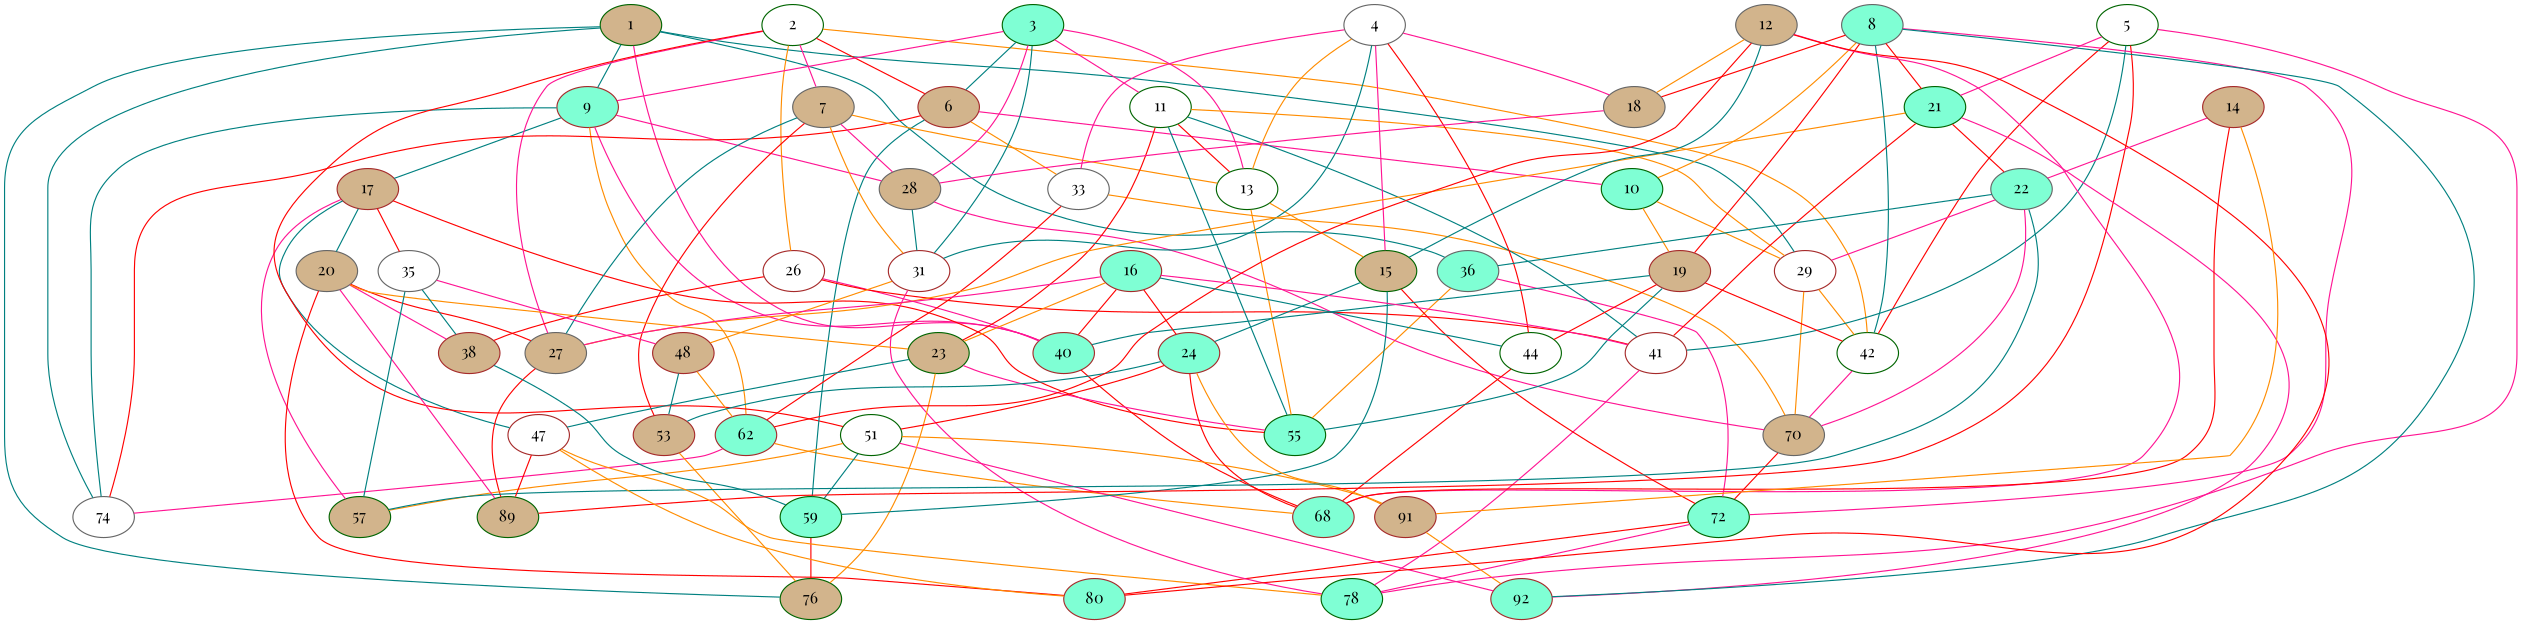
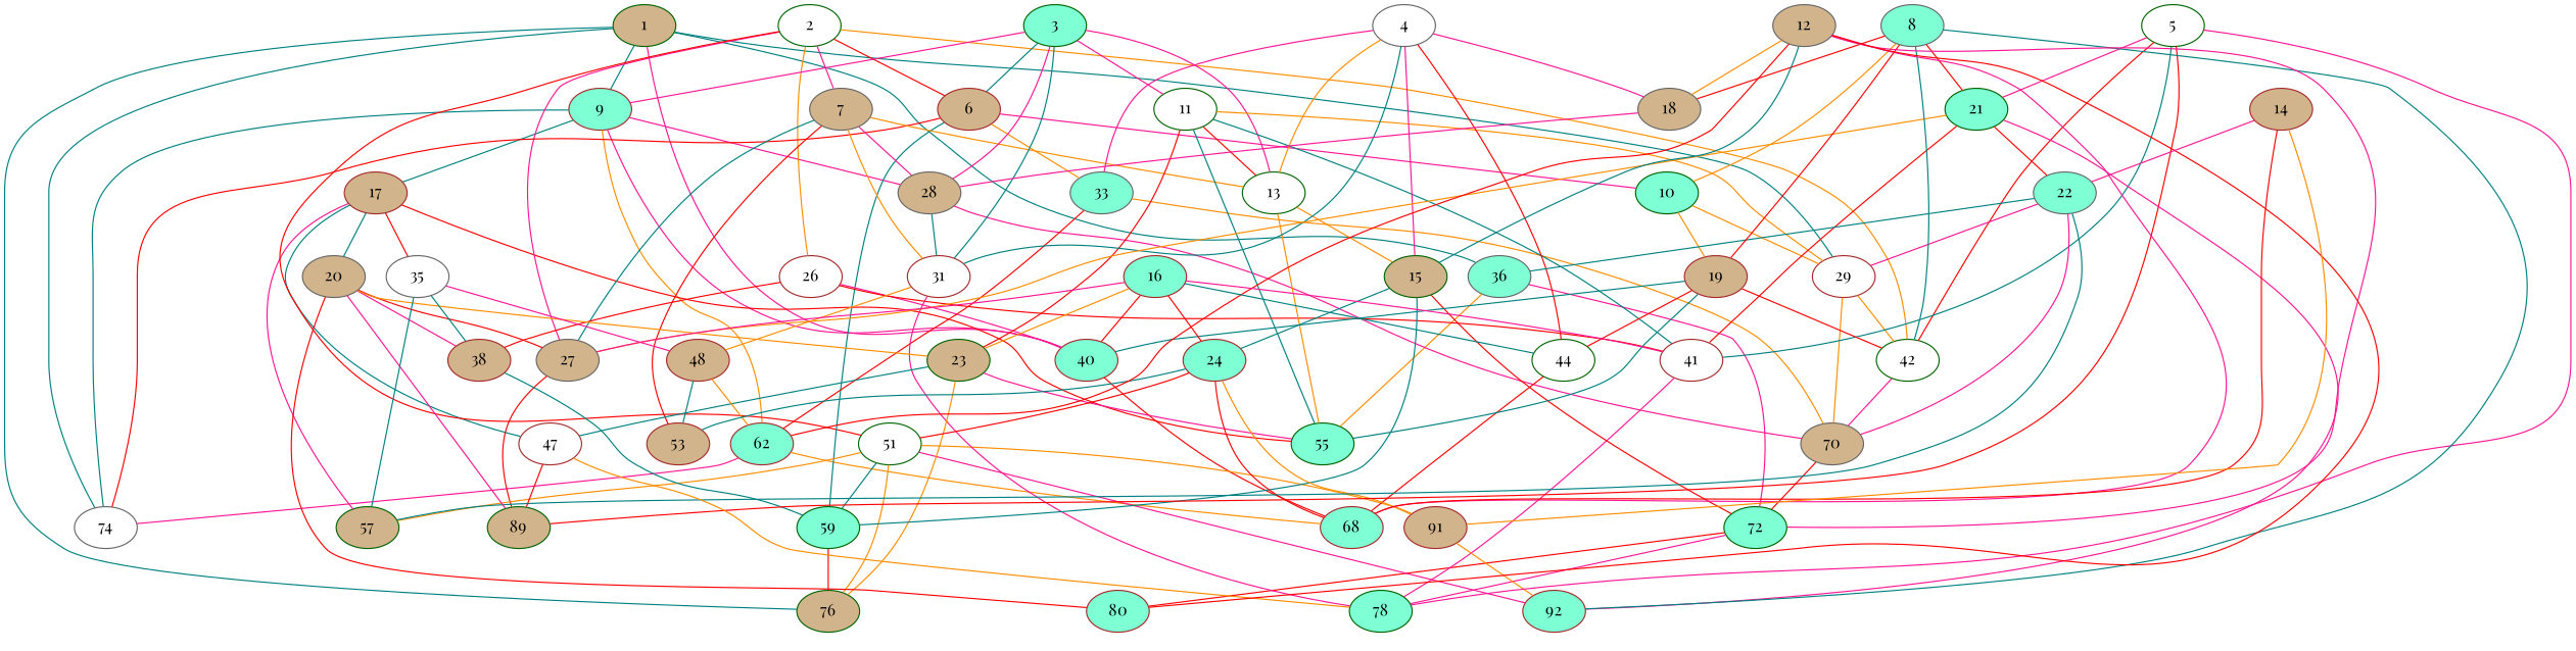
  graph {
    fontname="Playfair Display"
    node [color=brown fillcolor=tan fontname="Playfair Display" style=filled]
    edge [color=deeppink fontname="Playfair Display"]
    1 [color=darkgreen super="+49"]
    9 [fillcolor=aquamarine super="+64"]
    29 [fillcolor=white super="+37"]
    36 [color=gray40 fillcolor=aquamarine]
    40 [fillcolor=aquamarine super="+54"]
    74 [color=gray40 fillcolor=white]
    76 [color=darkgreen]
    28 [color=gray40 super="+81"]
    62 [fillcolor=aquamarine super="+69"]
    17 [super="+46"]
    42 [color=darkgreen fillcolor=white super="+65"]
    70 [color=gray40 super="+88"]
    55 [color=darkgreen fillcolor=aquamarine super="+60"]
    72 [color=darkgreen fillcolor=aquamarine super="+87"]
    68 [fillcolor=aquamarine super="+83"]
    2 [color=darkgreen fillcolor=white super="+67"]
    6 [super="+34"]
    7 [color=gray40 super="+66"]
    26 [fillcolor=white]
    27 [color=gray40 super="+90"]
    51 [color=darkgreen fillcolor=white super="+71"]
-   33 [color=gray40 fillcolor=white]
+   33 [color=gray40 fillcolor=aquamarine]
    10 [color=darkgreen fillcolor=aquamarine]
    59 [color=darkgreen fillcolor=aquamarine super="+77"]
    13 [color=darkgreen fillcolor=white super="+85"]
    31 [fillcolor=white super="+84"]
    53
    41 [fillcolor=white super="+79"]
    38
    89 [color=darkgreen]
    92 [fillcolor=aquamarine]
    91
    57 [color=darkgreen]
    3 [color=darkgreen fillcolor=aquamarine super="+39"]
    11 [color=darkgreen fillcolor=white super="+45"]
    23 [color=darkgreen super="+75"]
    15 [color=darkgreen super="+58"]
    78 [color=darkgreen fillcolor=aquamarine super="+86"]
    48
    4 [color=gray40 fillcolor=white super="+50"]
    18 [color=gray40]
    44 [color=darkgreen fillcolor=white]
    24 [fillcolor=aquamarine super="+43"]
    5 [color=darkgreen fillcolor=white super="+82"]
    21 [color=darkgreen fillcolor=aquamarine super="+25"]
    22 [color=gray40 fillcolor=aquamarine super="+30"]
    19 [super="+63"]
    8 [color=gray40 fillcolor=aquamarine super="+32"]
    20 [color=gray40 super="+61"]
    35 [color=gray40 fillcolor=white]
    47 [fillcolor=white super="+56"]
    12 [color=gray40 super="+73"]
    80 [fillcolor=aquamarine]
    14
    16 [fillcolor=aquamarine super="+52"]
    1 -- 9 [color=teal]
    1 -- 29 [color=teal]
    1 -- 36 [color=teal]
    1 -- 40
    1 -- 74 [color=teal]
    1 -- 76 [color=teal]
    9 -- 40
    9 -- 74 [color=teal]
    9 -- 28
    9 -- 62 [color=darkorange]
    9 -- 17 [color=teal]
    29 -- 42 [color=darkorange]
    29 -- 70 [color=darkorange]
    36 -- 55 [color=darkorange]
    36 -- 72
    40 -- 68 [color=red]
    28 -- 70
    28 -- 31 [color=teal]
    62 -- 74
    62 -- 68 [color=darkorange]
    17 -- 55 [color=red]
    17 -- 57
    17 -- 20 [color=teal]
    17 -- 35 [color=red]
    17 -- 47 [color=teal]
    42 -- 70
    70 -- 72 [color=red]
    72 -- 78
    72 -- 80 [color=red]
    2 -- 42 [color=darkorange]
    2 -- 6 [color=red]
    2 -- 7
    2 -- 26 [color=darkorange]
    2 -- 27
    2 -- 51 [color=red]
    6 -- 74 [color=red]
    6 -- 33 [color=darkorange]
    6 -- 10
    6 -- 59 [color=teal]
    7 -- 28
    7 -- 27 [color=teal]
    7 -- 13 [color=darkorange]
    7 -- 31 [color=darkorange]
    7 -- 53 [color=red]
    26 -- 40
    26 -- 41 [color=red]
    26 -- 38 [color=red]
    27 -- 89 [color=red]
    51 -- 59 [color=teal]
    51 -- 92
    51 -- 91 [color=darkorange]
    51 -- 57 [color=darkorange]
    33 -- 62 [color=red]
    33 -- 70 [color=darkorange]
    10 -- 29 [color=darkorange]
    10 -- 19 [color=darkorange]
    59 -- 76 [color=red]
    13 -- 55 [color=darkorange]
    13 -- 15 [color=darkorange]
    31 -- 78
    31 -- 48 [color=darkorange]
-   53 -- 76 [color=darkorange]
+   51 -- 76 [color=darkorange]
    41 -- 78
    38 -- 59 [color=teal]
    91 -- 92 [color=darkorange]
    3 -- 9
    3 -- 28
    3 -- 6 [color=teal]
    3 -- 13
    3 -- 31 [color=teal]
    3 -- 11
    11 -- 29 [color=darkorange]
    11 -- 55 [color=teal]
    11 -- 13 [color=red]
    11 -- 41 [color=teal]
    11 -- 23 [color=red]
    23 -- 76 [color=darkorange]
    23 -- 55
    23 -- 47 [color=teal]
    15 -- 72 [color=red]
    15 -- 59 [color=teal]
    15 -- 24 [color=teal]
    48 -- 62 [color=darkorange]
    48 -- 53 [color=teal]
    4 -- 33
    4 -- 13 [color=darkorange]
    4 -- 31 [color=teal]
    4 -- 15
    4 -- 18
    4 -- 44 [color=red]
    18 -- 28
    44 -- 68 [color=red]
    24 -- 68 [color=red]
    24 -- 51 [color=red]
    24 -- 53 [color=teal]
    24 -- 91 [color=darkorange]
    5 -- 42 [color=red]
    5 -- 41 [color=teal]
    5 -- 89 [color=red]
    5 -- 78
    5 -- 21
    21 -- 27 [color=darkorange]
    21 -- 41 [color=red]
    21 -- 92
    21 -- 22 [color=red]
    22 -- 29
    22 -- 36 [color=teal]
    22 -- 70
    22 -- 57 [color=teal]
    19 -- 40 [color=teal]
    19 -- 42 [color=red]
    19 -- 55 [color=teal]
    19 -- 44 [color=red]
    8 -- 42 [color=teal]
    8 -- 10 [color=darkorange]
    8 -- 92 [color=teal]
    8 -- 18 [color=red]
    8 -- 21 [color=red]
    8 -- 19 [color=red]
    20 -- 27 [color=red]
    20 -- 38
    20 -- 89
    20 -- 23 [color=darkorange]
    20 -- 80 [color=red]
    35 -- 38 [color=teal]
    35 -- 57 [color=teal]
    35 -- 48
    47 -- 89 [color=red]
    47 -- 78 [color=darkorange weight=2]
-   47 -- 80 [color=darkorange]
    12 -- 62 [color=red]
-   8 -- 72
+   12 -- 72
    12 -- 68
    12 -- 15 [color=teal]
    12 -- 18 [color=darkorange]
    12 -- 80 [color=red]
    14 -- 68 [color=red weight=2]
    14 -- 91 [color=darkorange]
    14 -- 22
    16 -- 40 [color=red]
    16 -- 27
    16 -- 41
    16 -- 23 [color=darkorange]
    16 -- 44 [color=teal]
    16 -- 24 [color=red]
  }
